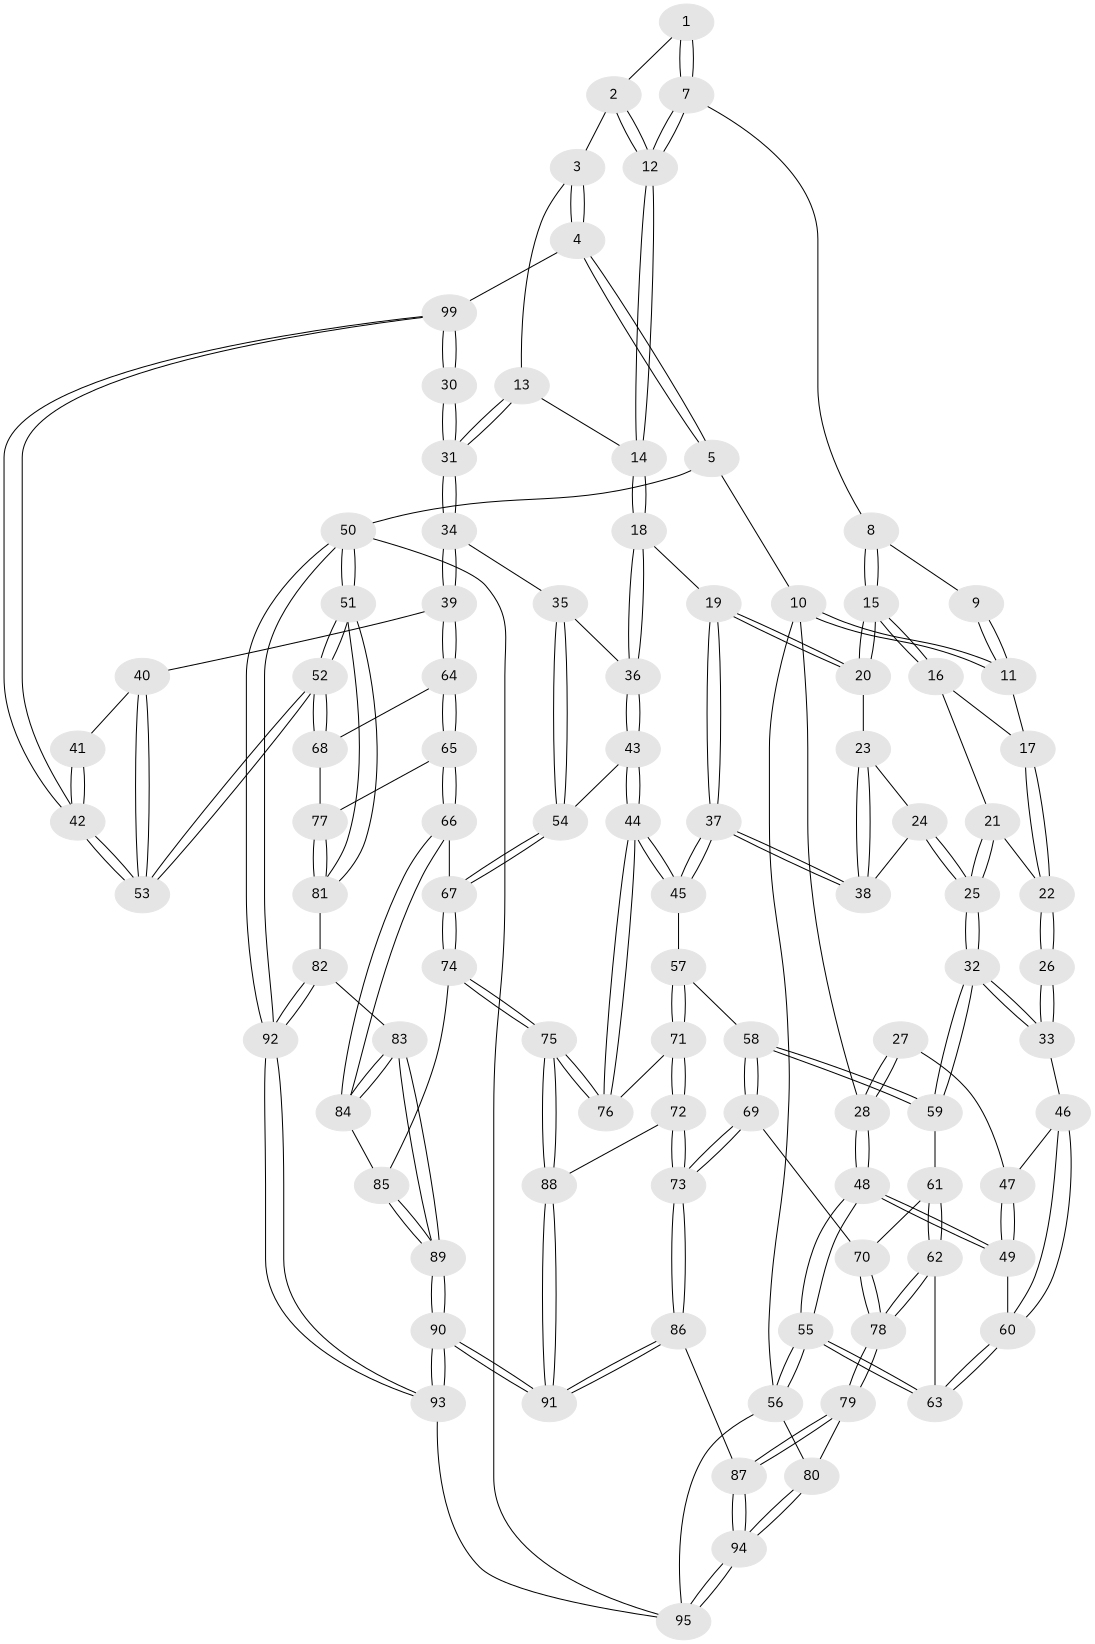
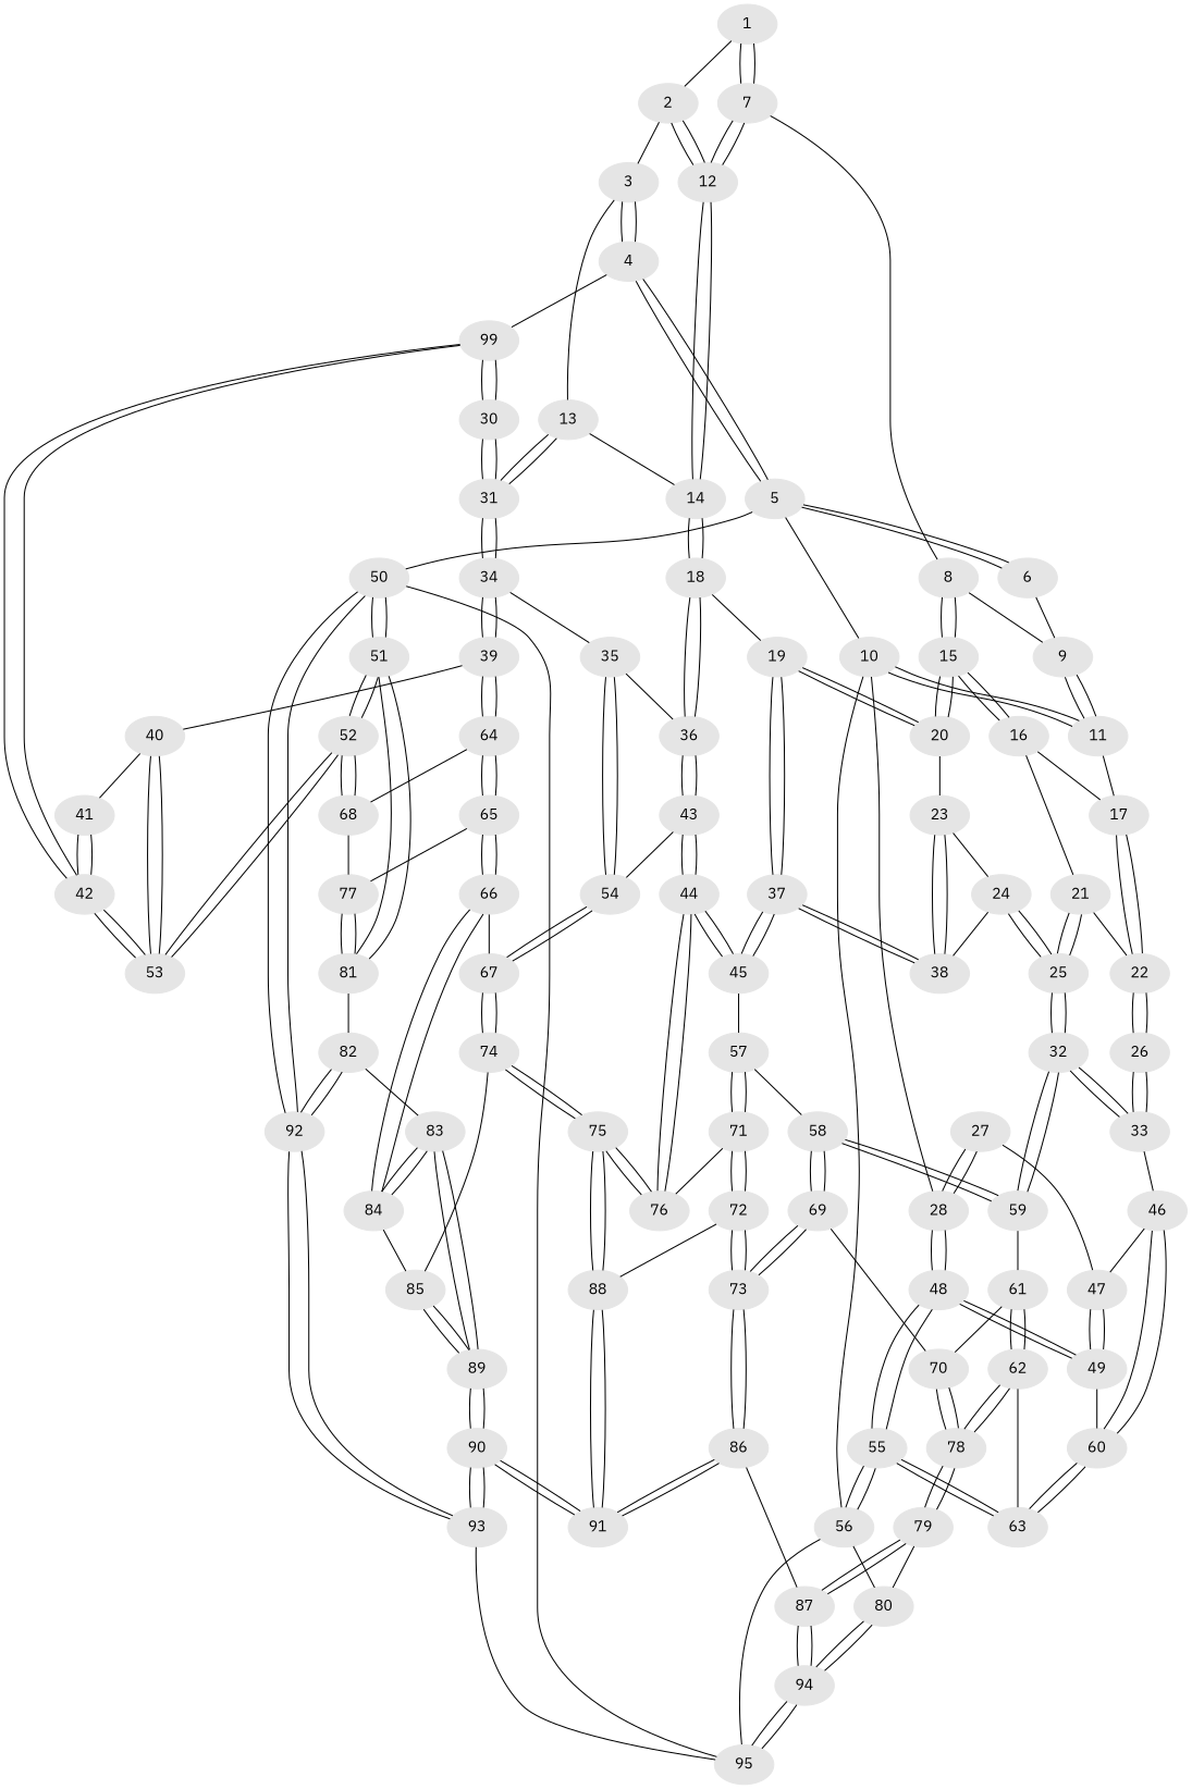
  graph {
    fontname="IBM Plex Sans"
    node [color=gray90 fontname="IBM Plex Sans" style=filled]
    edge [fontname="IBM Plex Sans"]
    1
    2
    7
    3
    12
    8
    4
    13
    14
    5
    n11 [label=99]
    31
+   6
    10
    50
    30
    42
    9
    11
    28
    56
    51
    92
    95
    15
    16
    20
    17
    48
    80
    22
    18
    34
    19
    36
    21
    23
    25
    26
    37
    43
    38
    45
    24
    32
    33
    59
    27
    47
    46
    49
    55
    53
    35
    39
    61
    60
    54
    40
    64
    67
    44
    57
    41
    68
    65
    76
    58
    71
    63
    52
    81
    93
    82
    77
    74
    94
    69
    72
    70
    73
    62
    78
    79
    66
    84
    85
    75
    86
    88
    91
    87
    89
    83
    90
    1 -- 2
    1 -- 7
    1 -- 7
    2 -- 3
    2 -- 12
    2 -- 12
    7 -- 12
    7 -- 12
    7 -- 8
    3 -- 4
    3 -- 4
    3 -- 13
    12 -- 14
    12 -- 14
    8 -- 9
    8 -- 15
    8 -- 15
    4 -- 5
    4 -- 5
    4 -- n11
    13 -- 14
    13 -- 31
    13 -- 31
    14 -- 18
    14 -- 18
+   5 -- 6
+   5 -- 6
    5 -- 10
    5 -- 50
    n11 -- 30
    n11 -- 30
    n11 -- 42
    n11 -- 42
    31 -- 34
    31 -- 34
+   6 -- 9
    10 -- 11
    10 -- 11
    10 -- 28
    10 -- 56
    50 -- 51
    50 -- 51
    50 -- 92
    50 -- 92
    50 -- 95
    30 -- 31
    30 -- 31
    42 -- 53
    42 -- 53
    9 -- 11
    9 -- 11
    11 -- 17
    28 -- 48
    28 -- 48
    56 -- 95
    56 -- 80
    51 -- 52
    51 -- 52
    51 -- 81
    51 -- 81
    92 -- 93
    92 -- 93
    15 -- 16
    15 -- 16
    15 -- 20
    15 -- 20
    16 -- 17
    16 -- 21
    20 -- 23
    17 -- 22
    17 -- 22
    48 -- 49
    48 -- 49
    48 -- 55
    48 -- 55
    80 -- 94
    80 -- 94
    22 -- 26
    22 -- 26
    18 -- 19
    18 -- 36
    18 -- 36
    34 -- 35
    34 -- 39
    34 -- 39
    19 -- 20
    19 -- 20
    19 -- 37
    19 -- 37
    36 -- 43
    36 -- 43
    21 -- 22
    21 -- 25
    21 -- 25
    23 -- 38
    23 -- 38
    23 -- 24
    25 -- 32
    25 -- 32
    26 -- 33
    26 -- 33
    37 -- 38
    37 -- 38
    37 -- 45
    37 -- 45
    43 -- 54
    43 -- 44
    43 -- 44
    45 -- 57
    24 -- 25
    24 -- 25
    24 -- 38
    32 -- 33
    32 -- 33
    32 -- 59
    32 -- 59
    33 -- 46
    59 -- 61
    27 -- 28
    27 -- 28
    27 -- 47
    47 -- 49
    47 -- 49
    46 -- 47
    46 -- 60
    46 -- 60
    49 -- 60
    55 -- 56
    55 -- 56
    55 -- 63
    55 -- 63
    35 -- 36
    35 -- 54
    35 -- 54
    39 -- 40
    39 -- 64
    39 -- 64
    61 -- 70
    61 -- 62
    61 -- 62
    60 -- 63
    60 -- 63
    54 -- 67
    54 -- 67
    40 -- 53
    40 -- 53
    40 -- 41
    64 -- 68
    64 -- 65
    64 -- 65
    67 -- 74
    67 -- 74
    44 -- 45
    44 -- 45
    44 -- 76
    44 -- 76
    57 -- 58
    57 -- 71
    57 -- 71
    41 -- 42
    41 -- 42
    68 -- 77
    65 -- 77
    65 -- 66
    65 -- 66
    58 -- 59
    58 -- 59
    58 -- 69
    58 -- 69
    71 -- 76
    71 -- 72
    71 -- 72
    52 -- 53
    52 -- 53
    52 -- 68
    52 -- 68
    81 -- 82
    93 -- 95
    82 -- 92
    82 -- 92
    82 -- 83
    77 -- 81
    77 -- 81
    74 -- 85
    74 -- 75
    74 -- 75
    94 -- 95
    94 -- 95
    69 -- 70
    69 -- 73
    69 -- 73
    72 -- 73
    72 -- 73
    72 -- 88
    70 -- 78
    70 -- 78
    73 -- 86
    73 -- 86
    62 -- 63
    62 -- 78
    62 -- 78
    78 -- 79
    78 -- 79
    79 -- 80
    79 -- 87
    79 -- 87
    66 -- 67
    66 -- 84
    66 -- 84
    84 -- 85
    85 -- 89
    85 -- 89
    75 -- 76
    75 -- 76
    75 -- 88
    75 -- 88
    86 -- 91
    86 -- 91
    86 -- 87
    88 -- 91
    88 -- 91
    87 -- 94
    87 -- 94
    89 -- 90
    89 -- 90
    83 -- 84
    83 -- 84
    83 -- 89
    83 -- 89
    90 -- 93
    90 -- 93
    90 -- 91
    90 -- 91
  }
